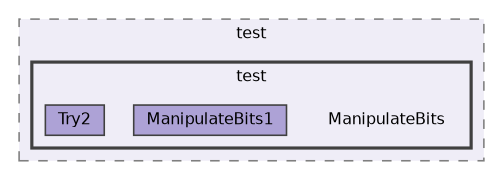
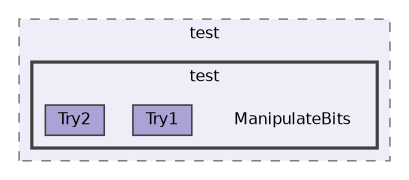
  digraph {
    compound=true
    node [fontname=Helvetica fontsize=10 shape=box color=grey25 fillcolor="#ada2d6" style=filled]
    n1 [height=0.2 label=ManipulateBits shape=plaintext width=0.4 color="" fillcolor="" style=""]
-   n2 [height=0.2 label=ManipulateBits1 width=0.4]
+   n2 [height=0.2 label=Try1 width=0.4]
    n3 [height=0.2 label=Try2 width=0.4]
    subgraph cluster_1 {
      bgcolor="#efedf7"
      fontname=Helvetica
      fontsize=10
      label=test
      pencolor=grey50
      style="filled,dashed"
      subgraph cluster_2 {
        bgcolor="#efedf7"
        fontname=Helvetica
        fontsize=10
        pencolor=grey25
        style="filled,bold"
        n1
        n2
        n3
      }
    }
  }
